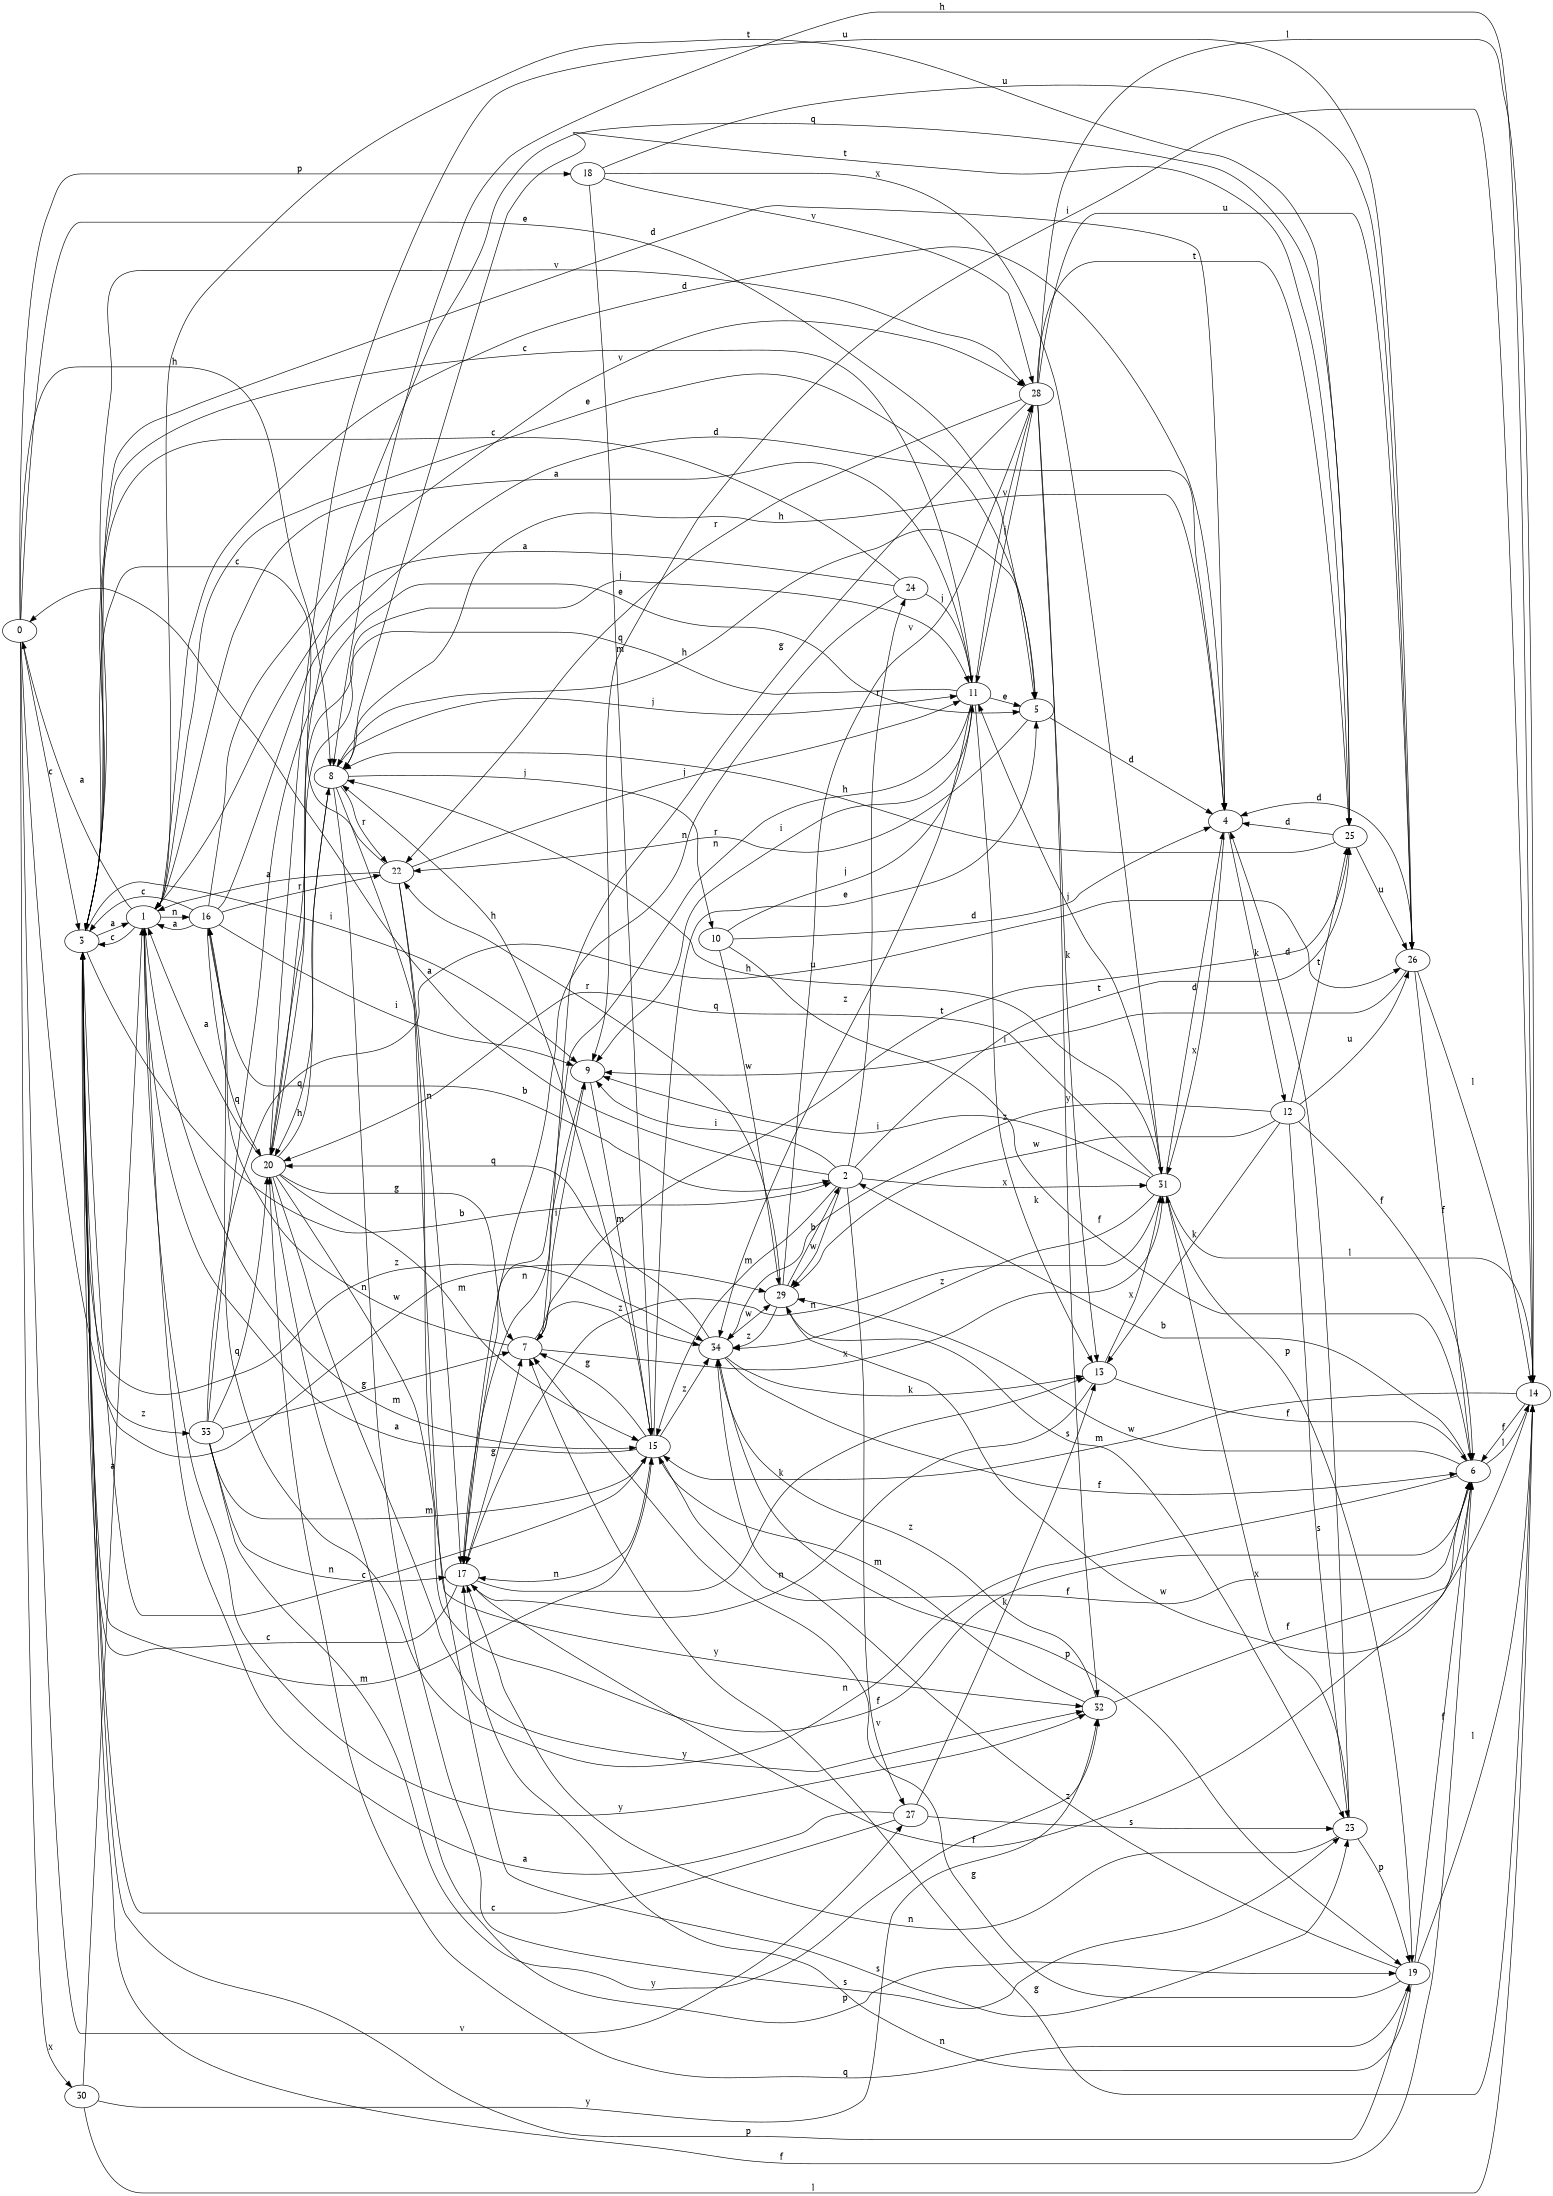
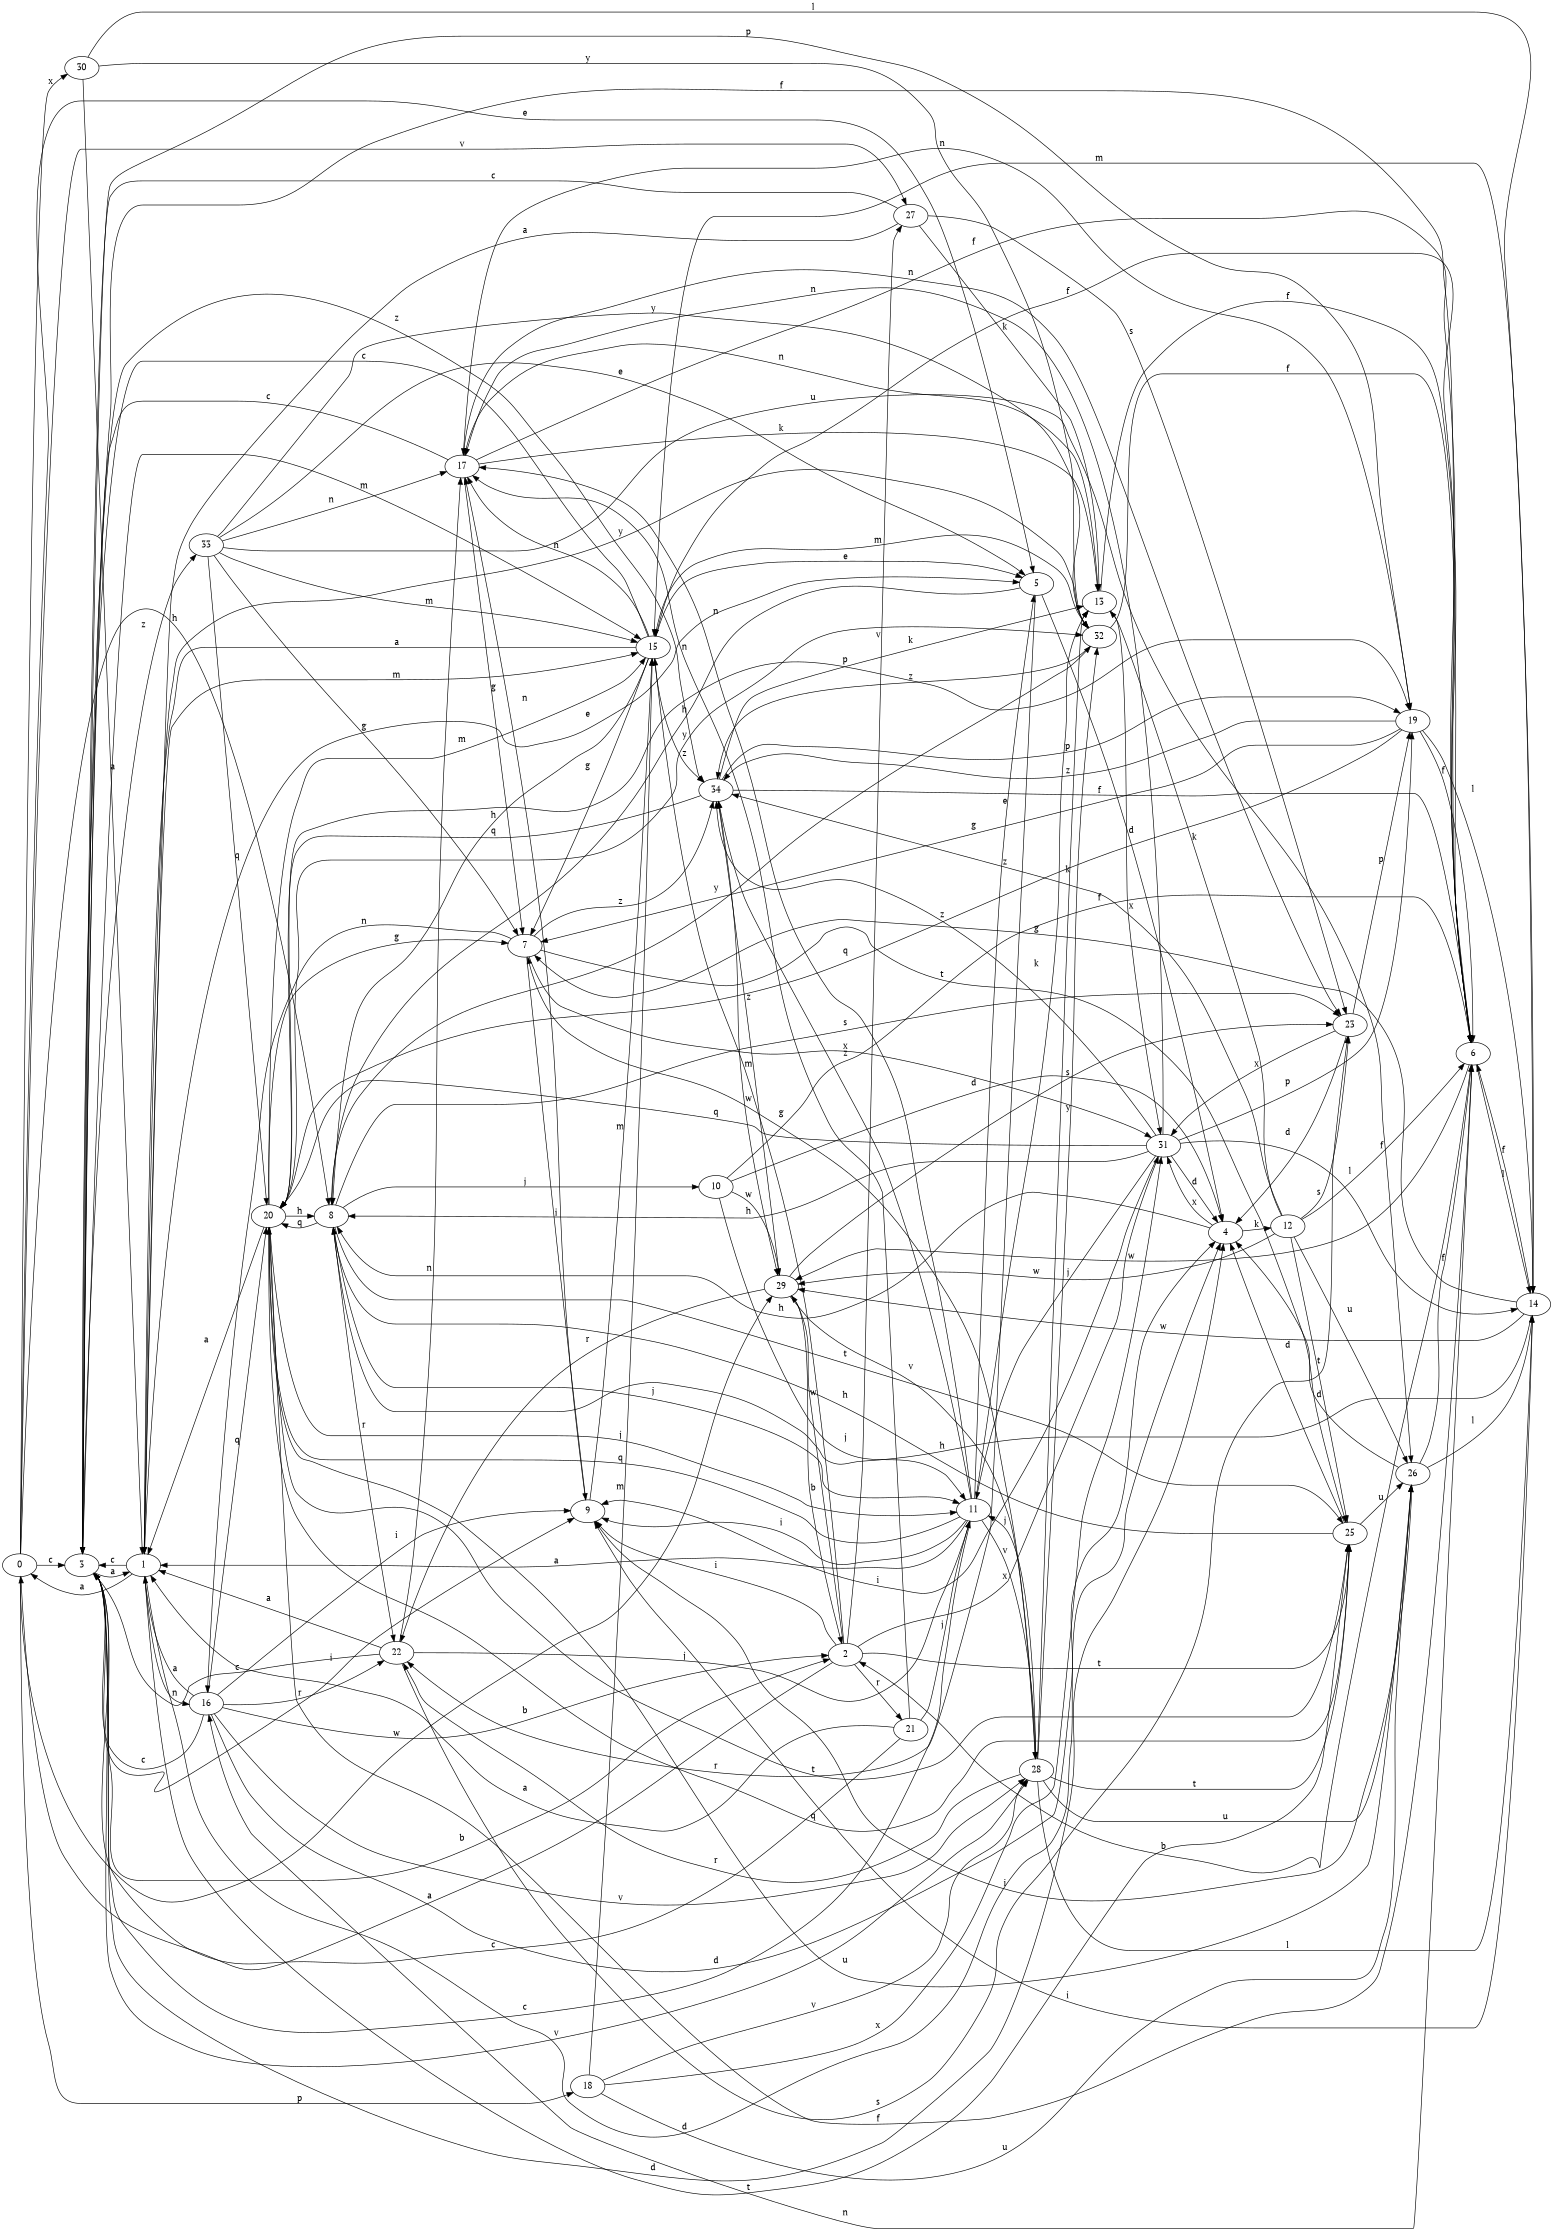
  strict digraph {
    fontname="PT Serif"
    rankdir=LR
    node [fontname="PT Serif"]
    edge [fontname="PT Serif"]
    0
    3
    5
    8
    18
    27
    29
    30
    1
    4
    15
    2
    9
    6
    19
    28
    33
    34
    22
    25
    32
    23
    10
    11
    20
    31
    26
    13
    14
    16
    12
    7
    17
-   21 [label=24]
+   21
    0 -> 3 [label=c]
    0 -> 5 [label=e]
    0 -> 8 [label=h]
    0 -> 18 [label=p]
    0 -> 27 [label=v]
    0 -> 29 [label=w]
    0 -> 30 [label=x]
    3 -> 1 [label=a]
    3 -> 4 [label=d]
    3 -> 15 [label=m]
    3 -> 2 [label=b]
    3 -> 9 [label=i]
    3 -> 6 [label=f]
    3 -> 19 [label=p]
    3 -> 28 [label=v]
    3 -> 33 [label=z]
    3 -> 34 [label=z]
    5 -> 8 [label=h]
    5 -> 4 [label=d]
    5 -> 22 [label=r]
    8 -> 22 [label=r]
    8 -> 25 [label=t]
    8 -> 32 [label=y]
    8 -> 23 [label=s]
    8 -> 10 [label=j]
    8 -> 11 [label=j]
    8 -> 20 [label=q]
    18 -> 15 [label=m]
    18 -> 28 [label=v]
    18 -> 31 [label=x]
    18 -> 26 [label=u]
    27 -> 3 [label=c]
    27 -> 1 [label=a]
    27 -> 23 [label=s]
    27 -> 13 [label=k]
    29 -> 2 [label=b]
    29 -> 28 [label=v]
    29 -> 34 [label=z]
    29 -> 22 [label=r]
    29 -> 23 [label=s]
    30 -> 1 [label=a]
    30 -> 32 [label=y]
    30 -> 14 [label=l]
    1 -> 0 [label=a]
    1 -> 3 [label=c]
    1 -> 5 [label=e]
    1 -> 4 [label=d]
    1 -> 15 [label=m]
    1 -> 25 [label=t]
    1 -> 32 [label=y]
    1 -> 16 [label=n]
    4 -> 8 [label=h]
    4 -> 31 [label=x]
    4 -> 12 [label=k]
    15 -> 3 [label=c]
    15 -> 5 [label=e]
    15 -> 8 [label=h]
    15 -> 1 [label=a]
    15 -> 6 [label=f]
    15 -> 34 [label=z]
    15 -> 7 [label=g]
    15 -> 17 [label=n]
    2 -> 0 [label=a]
    2 -> 27 [label=v]
    2 -> 29 [label=w]
    2 -> 15 [label=m]
    2 -> 9 [label=i]
    2 -> 25 [label=t]
    2 -> 31 [label=x]
    2 -> 21 [label=r]
    9 -> 15 [label=m]
    9 -> 17 [label=n]
    6 -> 29 [label=w]
    6 -> 2 [label=b]
    6 -> 14 [label=l]
    6 -> 16 [label=n]
    19 -> 6 [label=f]
    19 -> 34 [label=z]
    19 -> 20 [label=q]
    19 -> 14 [label=l]
    19 -> 7 [label=g]
    19 -> 17 [label=n]
    28 -> 22 [label=r]
    28 -> 25 [label=t]
    28 -> 32 [label=y]
    28 -> 11 [label=j]
    28 -> 26 [label=u]
    28 -> 13 [label=k]
    28 -> 14 [label=l]
    28 -> 7 [label=g]
    33 -> 5 [label=e]
    33 -> 15 [label=m]
    33 -> 32 [label=y]
    33 -> 20 [label=q]
    33 -> 26 [label=u]
    33 -> 7 [label=g]
    33 -> 17 [label=n]
    34 -> 29 [label=w]
    34 -> 6 [label=f]
    34 -> 19 [label=p]
    34 -> 20 [label=q]
    34 -> 13 [label=k]
    22 -> 3 [label=c]
    22 -> 1 [label=a]
    22 -> 23 [label=s]
    22 -> 11 [label=j]
    22 -> 17 [label=n]
    25 -> 8 [label=h]
    25 -> 4 [label=d]
    25 -> 20 [label=q]
    25 -> 26 [label=u]
    32 -> 15 [label=m]
    32 -> 6 [label=f]
    32 -> 34 [label=z]
    23 -> 4 [label=d]
    23 -> 19 [label=p]
    23 -> 31 [label=x]
-   23 -> 17 [label=n]
+   17 -> 23 [label=n]
    10 -> 29 [label=w]
    10 -> 4 [label=d]
    10 -> 6 [label=f]
    10 -> 11 [label=j]
    11 -> 3 [label=c]
    11 -> 5 [label=e]
    11 -> 1 [label=a]
    11 -> 9 [label=i]
    11 -> 28 [label=v]
    11 -> 34 [label=z]
    11 -> 20 [label=q]
    11 -> 13 [label=k]
    11 -> 17 [label=n]
    20 -> 8 [label=h]
    20 -> 1 [label=a]
    20 -> 15 [label=m]
    20 -> 6 [label=f]
    20 -> 19 [label=p]
+   20 -> 25 [label=t]
    20 -> 32 [label=y]
    20 -> 11 [label=j]
    20 -> 26 [label=u]
    20 -> 7 [label=g]
    31 -> 8 [label=h]
    31 -> 4 [label=d]
    31 -> 9 [label=i]
    31 -> 19 [label=p]
    31 -> 34 [label=z]
    31 -> 11 [label=j]
    31 -> 20 [label=q]
    31 -> 14 [label=l]
    31 -> 17 [label=n]
    26 -> 4 [label=d]
    26 -> 9 [label=i]
    26 -> 6 [label=f]
    26 -> 14 [label=l]
    13 -> 6 [label=f]
    13 -> 31 [label=x]
    13 -> 17 [label=n]
    14 -> 8 [label=h]
    14 -> 29 [label=w]
    14 -> 15 [label=m]
    14 -> 9 [label=i]
    14 -> 6 [label=f]
    14 -> 7 [label=g]
    16 -> 3 [label=c]
    16 -> 1 [label=a]
    16 -> 4 [label=d]
    16 -> 2 [label=b]
    16 -> 9 [label=i]
    16 -> 28 [label=v]
    16 -> 22 [label=r]
    16 -> 20 [label=q]
    12 -> 29 [label=w]
    12 -> 6 [label=f]
    12 -> 34 [label=z]
    12 -> 25 [label=t]
    12 -> 23 [label=s]
    12 -> 26 [label=u]
    12 -> 13 [label=k]
    7 -> 9 [label=i]
    7 -> 34 [label=z]
    7 -> 25 [label=t]
    7 -> 31 [label=x]
    7 -> 16 [label=n]
    17 -> 3 [label=c]
    17 -> 6 [label=f]
    17 -> 13 [label=k]
    17 -> 7 [label=g]
    21 -> 3 [label=c]
    21 -> 1 [label=a]
    21 -> 11 [label=j]
    21 -> 17 [label=n]
  }
